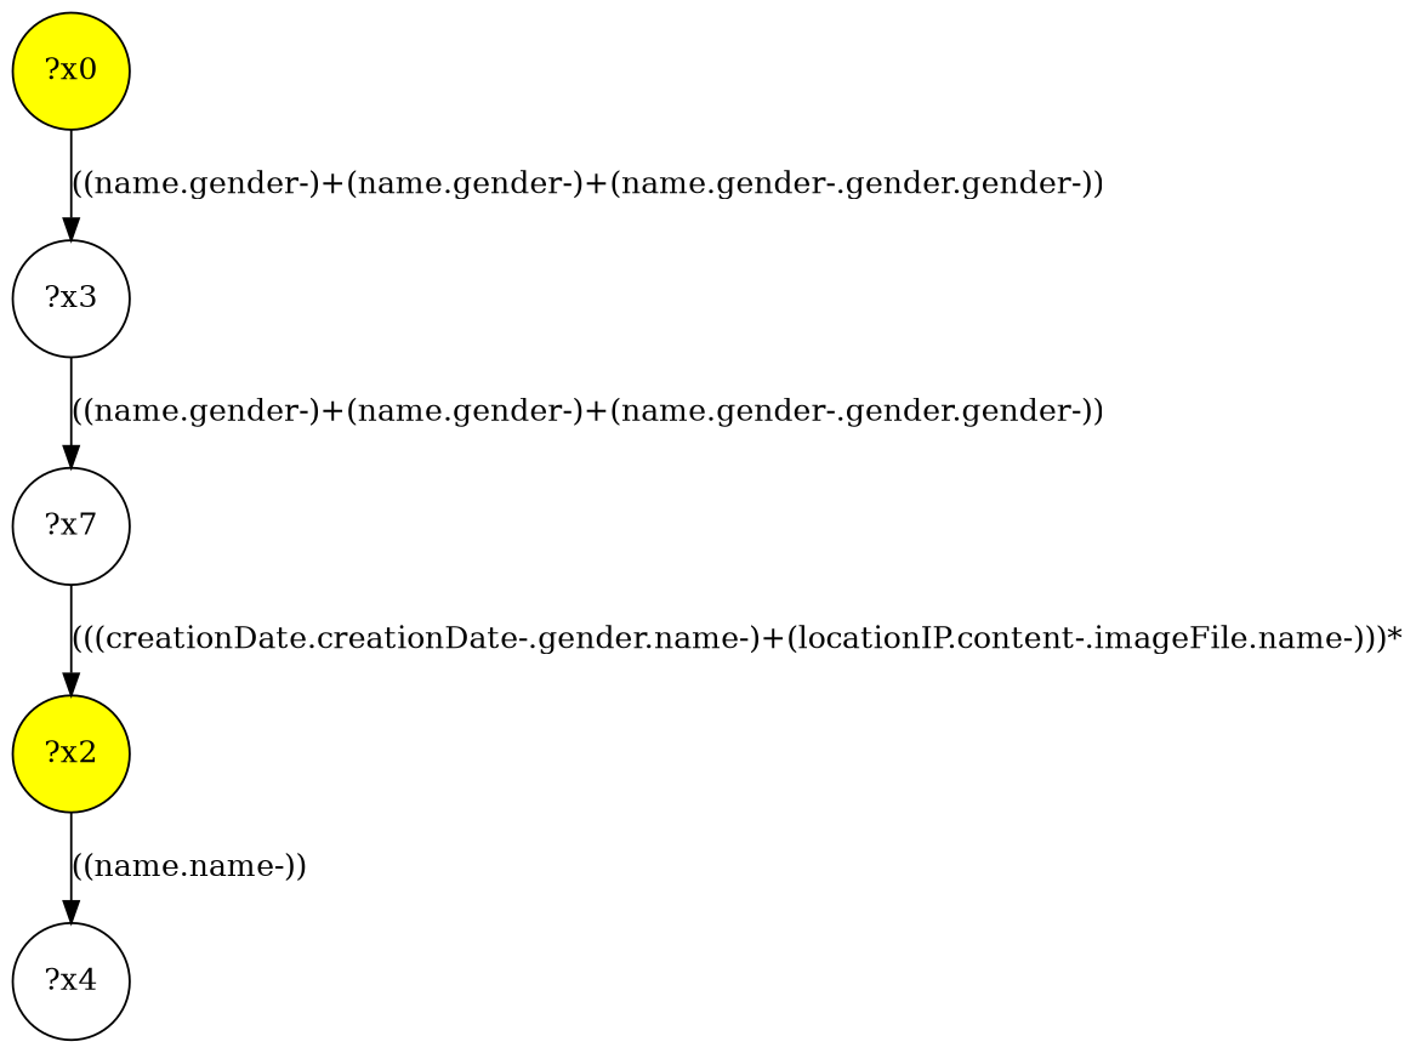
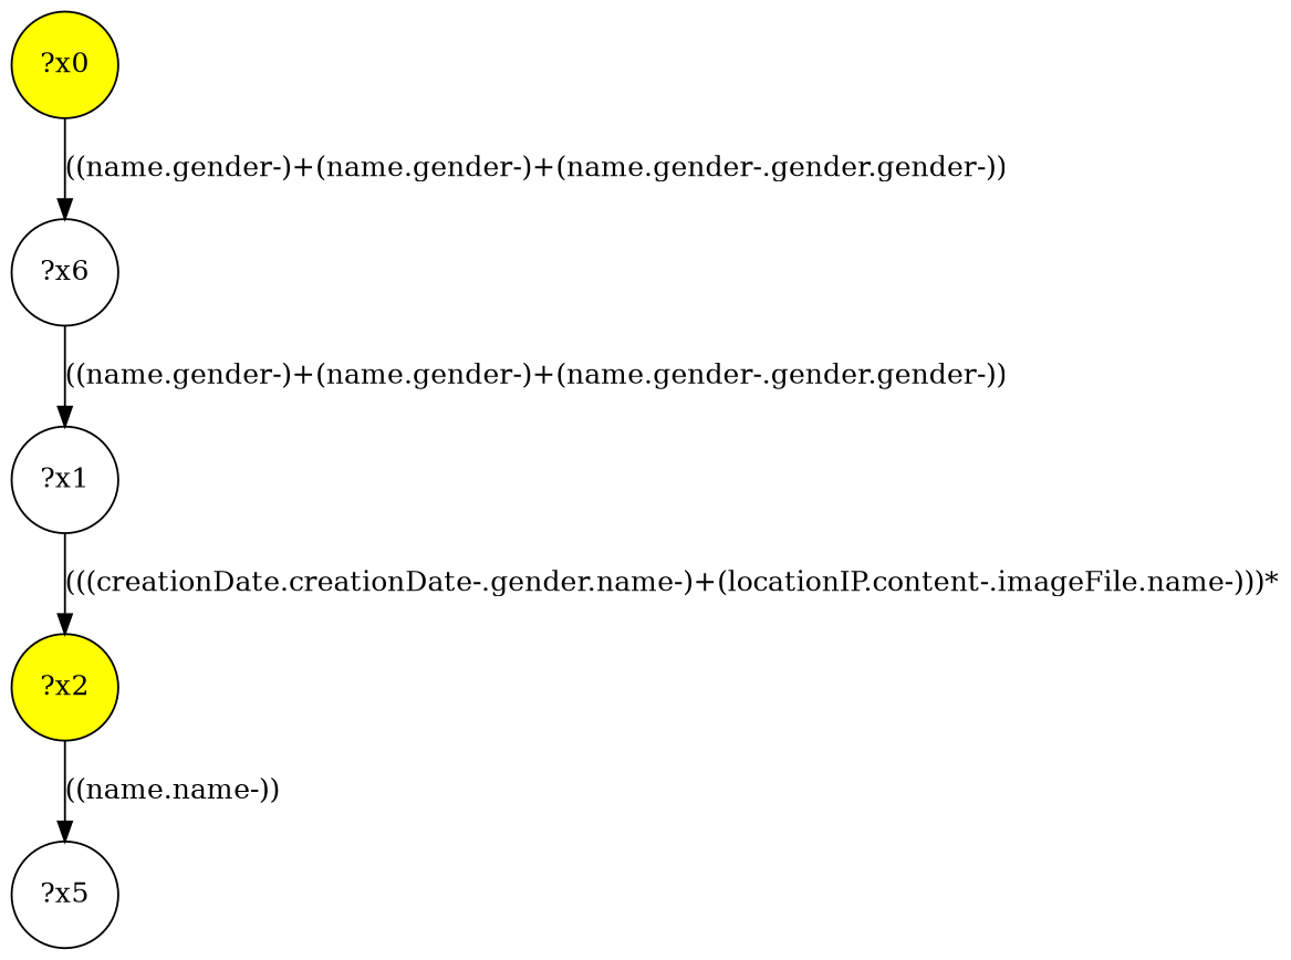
  digraph {
    node [shape=circle]
    n1 [fillcolor=yellow label="?x0" style="filled,"]
-   n2 [label="?x3"]
-   n3 [label="?x7"]
+   n2 [label="?x6"]
+   n3 [label="?x1"]
    n4 [fillcolor=yellow label="?x2" style="filled,"]
-   n5 [label="?x4"]
+   n5 [label="?x5"]
    n1 -> n2 [label="((name.gender-)+(name.gender-)+(name.gender-.gender.gender-))"]
    n2 -> n3 [label="((name.gender-)+(name.gender-)+(name.gender-.gender.gender-))"]
    n3 -> n4 [label="(((creationDate.creationDate-.gender.name-)+(locationIP.content-.imageFile.name-)))*"]
    n4 -> n5 [label="((name.name-))"]
  }
